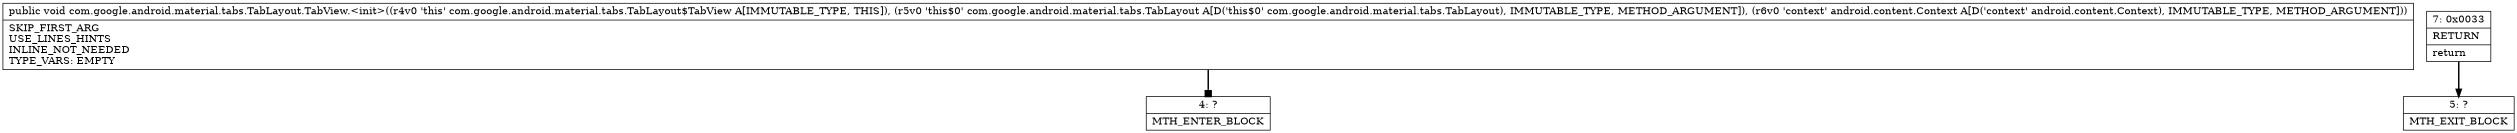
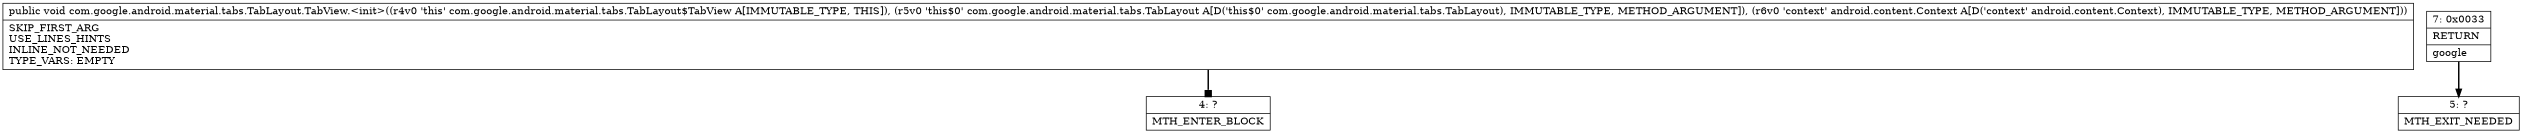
  digraph {
    node [shape=record]
    edge [style=bold]
    n1 [label="{4\:\ ?|MTH_ENTER_BLOCK\l}"]
-   n2 [label="{7\:\ 0x0033|RETURN\l|return\l}"]
-   n3 [label="{5\:\ ?|MTH_EXIT_BLOCK\l}"]
+   n2 [label="{7\:\ 0x0033|RETURN\l|google\l}"]
+   n3 [label="{5\:\ ?|MTH_EXIT_NEEDED\l}"]
    n4 [label="{public void com.google.android.material.tabs.TabLayout.TabView.\<init\>((r4v0 'this' com.google.android.material.tabs.TabLayout$TabView A[IMMUTABLE_TYPE, THIS]), (r5v0 'this$0' com.google.android.material.tabs.TabLayout A[D('this$0' com.google.android.material.tabs.TabLayout), IMMUTABLE_TYPE, METHOD_ARGUMENT]), (r6v0 'context' android.content.Context A[D('context' android.content.Context), IMMUTABLE_TYPE, METHOD_ARGUMENT]))  | SKIP_FIRST_ARG\lUSE_LINES_HINTS\lINLINE_NOT_NEEDED\lTYPE_VARS: EMPTY\l}"]
    n2 -> n3 [arrowhead=normal]
    n4 -> n1 [arrowhead=box]
  }
